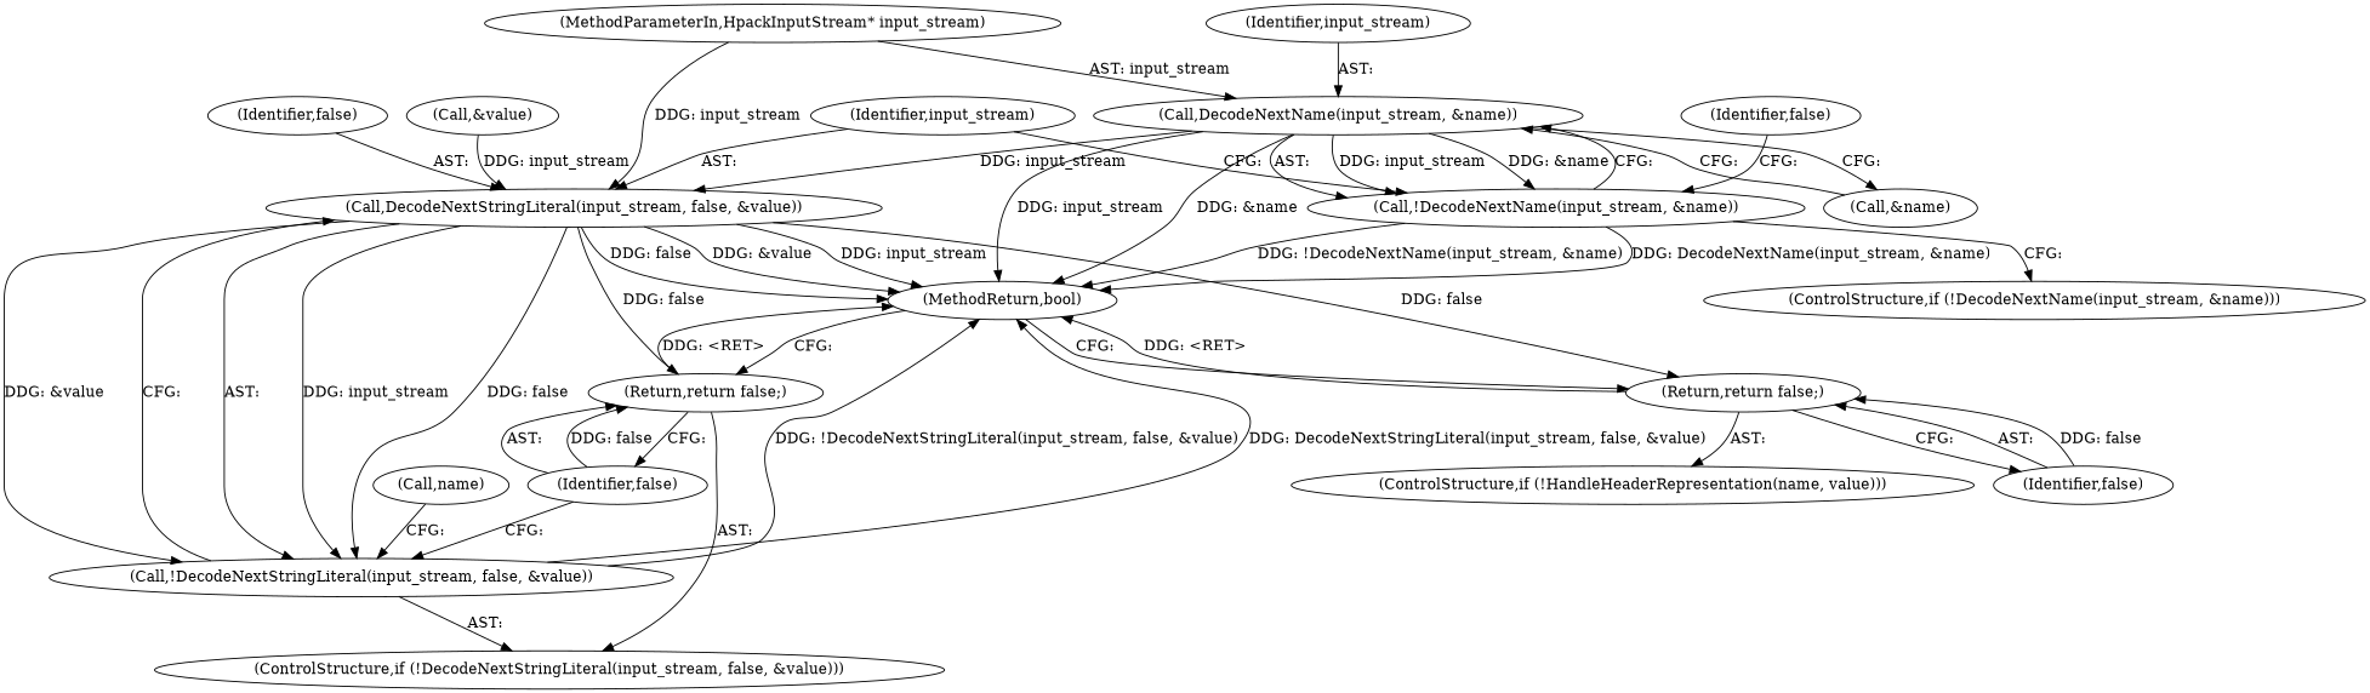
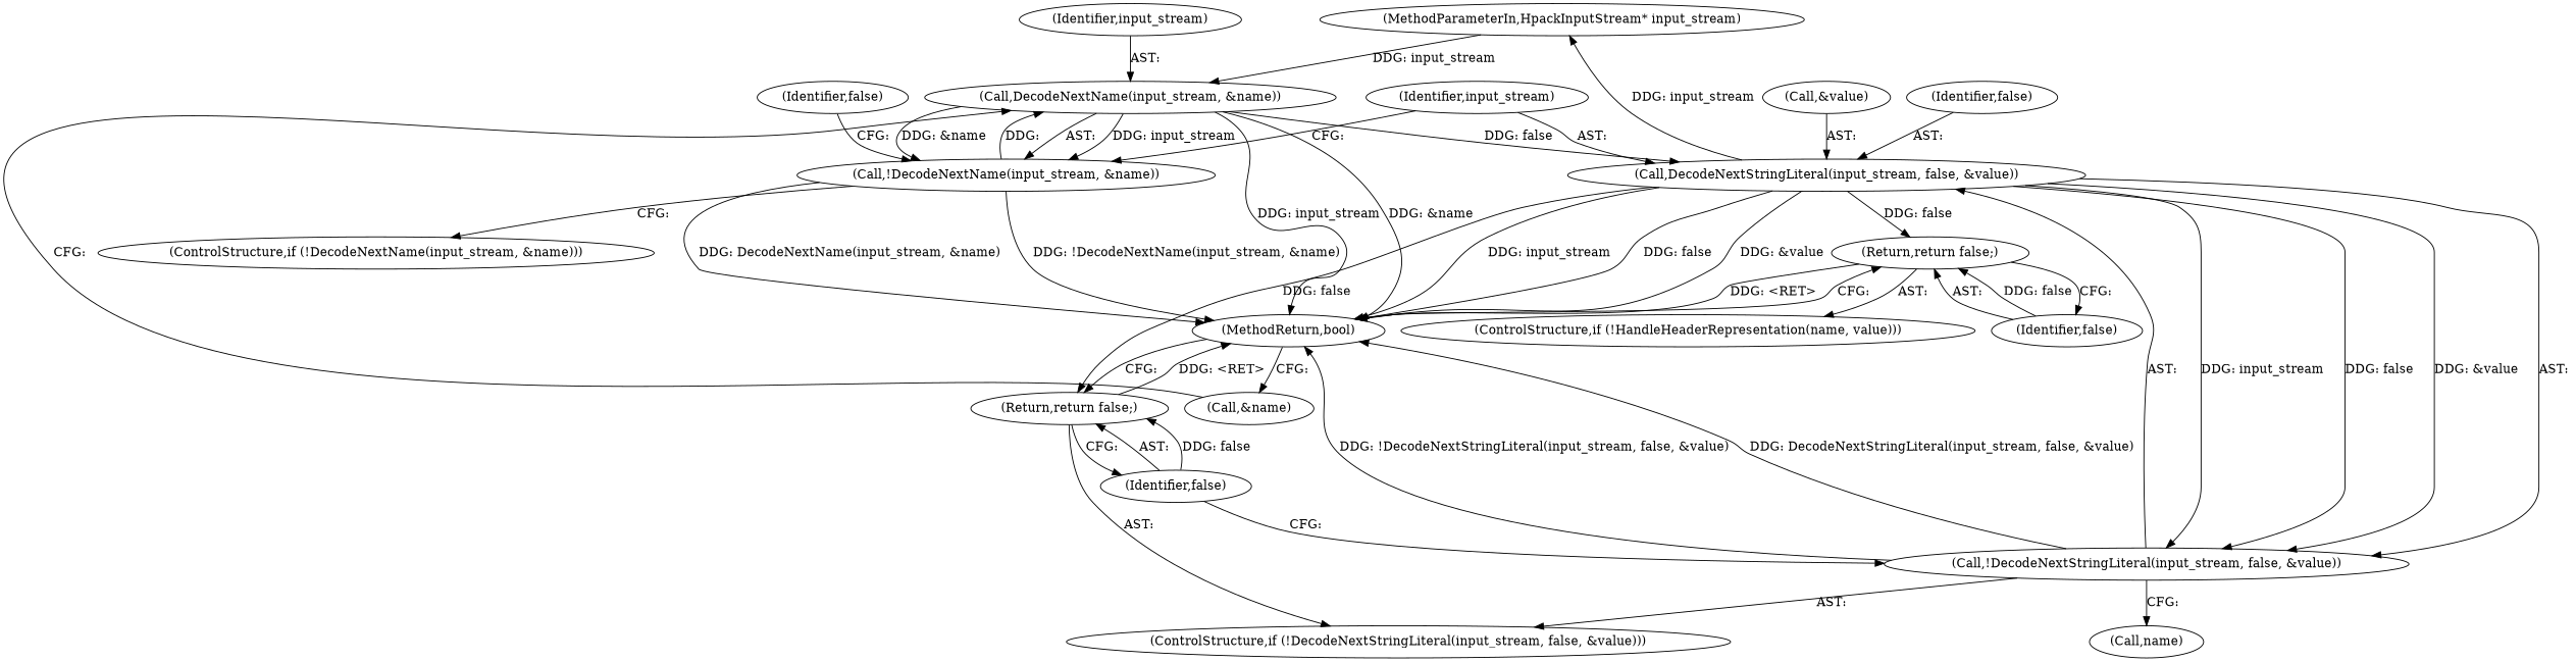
  digraph {
    n1 [label="(MethodParameterIn,HpackInputStream* input_stream)"]
    n2 [label="(Call,DecodeNextName(input_stream, &name))"]
    n3 [label="(Call,DecodeNextStringLiteral(input_stream, false, &value))"]
    n4 [label="(MethodReturn,bool)"]
    n5 [label="(Call,!DecodeNextName(input_stream, &name))"]
    n6 [label="(Call,&name)"]
    n7 [label="(Call,!DecodeNextStringLiteral(input_stream, false, &value))"]
    n8 [label="(Return,return false;)"]
    n9 [label="(Return,return false;)"]
    n10 [label="(ControlStructure,if (!DecodeNextName(input_stream, &name)))"]
    n11 [label="(ControlStructure,if (!DecodeNextStringLiteral(input_stream, false, &value)))"]
    n12 [label="(Identifier,false)"]
    n13 [label="(ControlStructure,if (!HandleHeaderRepresentation(name, value)))"]
    n14 [label="(Identifier,false)"]
    n15 [label="(Call,&value)"]
    n16 [label="(Identifier,input_stream)"]
    n17 [label="(Identifier,input_stream)"]
    n18 [label="(Identifier,false)"]
    n19 [label="(Identifier,false)"]
    n20 [label="(Call,name)"]
-   n1 -> n2 [label="AST: input_stream"]
-   n1 -> n3 [label="DDG: input_stream"]
-   n2 -> n3 [label="DDG: input_stream"]
+   n1 -> n2 [label="DDG: input_stream"]
+   n3 -> n1 [label="DDG: input_stream"]
+   n2 -> n3 [label="DDG: false"]
    n2 -> n4 [label="DDG: input_stream"]
    n2 -> n4 [label="DDG: &name"]
    n2 -> n5 [label="AST: "]
    n2 -> n5 [label="DDG: input_stream"]
    n2 -> n5 [label="DDG: &name"]
-   n2 -> n6 [label="CFG: "]
+   n4 -> n6 [label="CFG: "]
    n3 -> n4 [label="DDG: input_stream"]
    n3 -> n4 [label="DDG: false"]
    n3 -> n4 [label="DDG: &value"]
    n3 -> n7 [label="AST: "]
    n3 -> n7 [label="DDG: input_stream"]
    n3 -> n7 [label="DDG: false"]
    n3 -> n7 [label="DDG: &value"]
    n3 -> n8 [label="DDG: false"]
    n3 -> n9 [label="DDG: false"]
    n4 -> n8 [label="CFG: "]
    n4 -> n9 [label="CFG: "]
-   n5 -> n2 [label="CFG: "]
+   n5 -> n2 [label="DDG: "]
    n5 -> n4 [label="DDG: DecodeNextName(input_stream, &name)"]
    n5 -> n4 [label="DDG: !DecodeNextName(input_stream, &name)"]
    n5 -> n10 [label="CFG: "]
    n6 -> n2 [label="CFG: "]
-   n7 -> n3 [label="CFG: "]
+   n7 -> n3 [label="AST: "]
    n7 -> n4 [label="DDG: !DecodeNextStringLiteral(input_stream, false, &value)"]
    n7 -> n4 [label="DDG: DecodeNextStringLiteral(input_stream, false, &value)"]
    n7 -> n11 [label="AST: "]
    n8 -> n4 [label="DDG: <RET>"]
    n8 -> n11 [label="AST: "]
    n8 -> n12 [label="CFG: "]
    n9 -> n4 [label="DDG: <RET>"]
    n9 -> n13 [label="AST: "]
    n9 -> n14 [label="CFG: "]
    n12 -> n7 [label="CFG: "]
    n12 -> n8 [label="AST: "]
    n12 -> n8 [label="DDG: false"]
    n14 -> n9 [label="AST: "]
    n14 -> n9 [label="DDG: false"]
-   n15 -> n3 [label="DDG: input_stream"]
+   n15 -> n3 [label="AST: "]
    n16 -> n3 [label="AST: "]
    n16 -> n5 [label="CFG: "]
    n17 -> n2 [label="AST: "]
    n18 -> n3 [label="AST: "]
    n19 -> n5 [label="CFG: "]
-   n20 -> n7 [label="CFG: "]
+   n7 -> n20 [label="CFG: "]
  }
